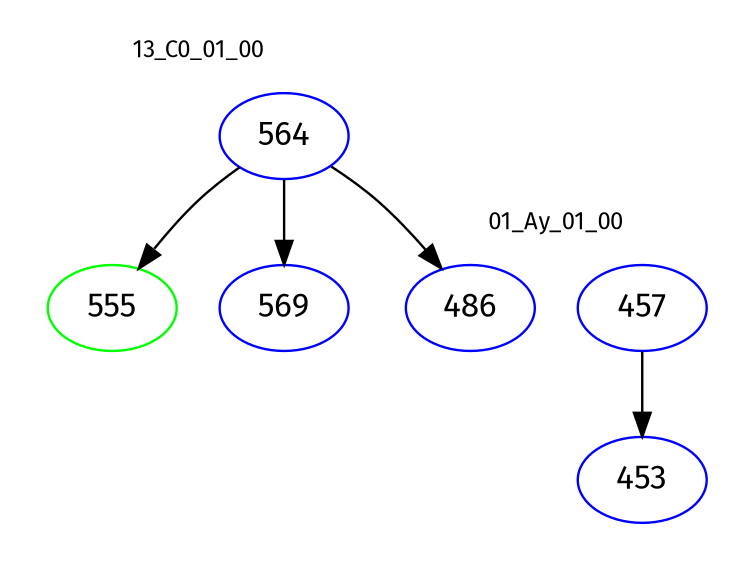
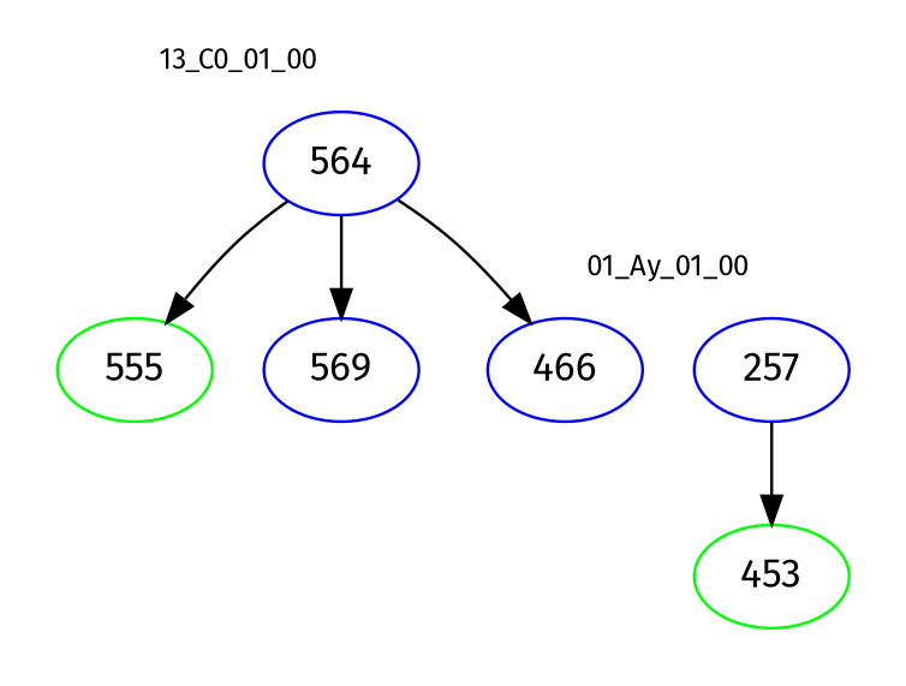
  digraph {
    fontname="Fira Sans"
    node [color=blue fontname="Fira Sans"]
    edge [color=black fontname="Fira Sans"]
-   n1 [label=457]
-   n2 [label=453]
-   n3 [label=486]
+   n1 [label=257]
+   n2 [color=green label=453]
+   n3 [label=466]
    n4 [label=564]
    n5 [color=green label=555]
    n6 [label=569]
    subgraph cluster_1 {
      color=white
      fontsize=10
      label="01_Ay_01_00"
      n1
      n2
      n3
    }
    subgraph cluster_2 {
      color=white
      fontsize=10
      label="13_C0_01_00"
      n4
      n5
      n6
    }
    n1 -> n2
    n4 -> n3
    n4 -> n5
    n4 -> n6
  }
